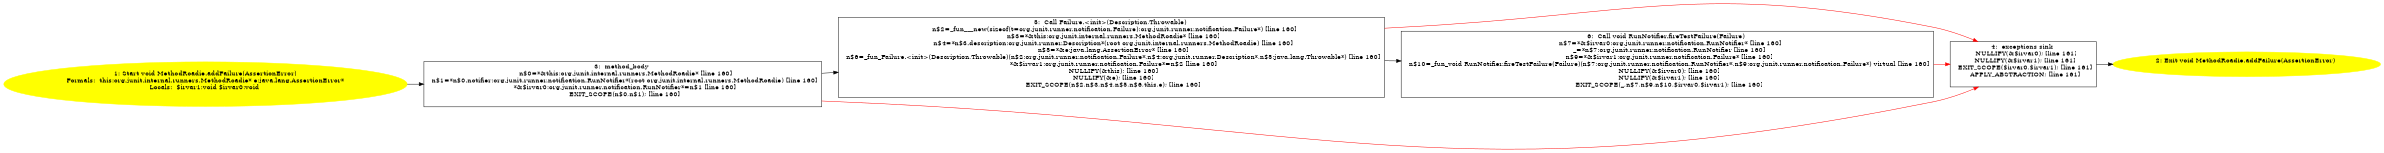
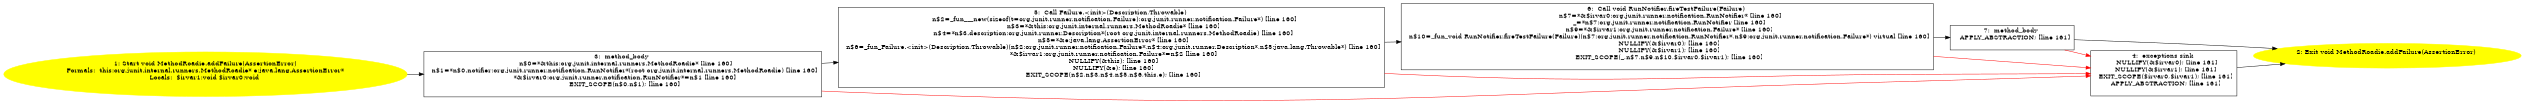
  digraph {
    rankdir=LR
    node [shape=box]
    n1 [color=yellow label="1: Start void MethodRoadie.addFailure(AssertionError)\nFormals:  this:org.junit.internal.runners.MethodRoadie* e:java.lang.AssertionError*\nLocals:  $irvar1:void $irvar0:void \n  " style=filled shape=""]
    n2 [label="3:  method_body \n   n$0=*&this:org.junit.internal.runners.MethodRoadie* [line 160]\n  n$1=*n$0.notifier:org.junit.runner.notification.RunNotifier*(root org.junit.internal.runners.MethodRoadie) [line 160]\n  *&$irvar0:org.junit.runner.notification.RunNotifier*=n$1 [line 160]\n  EXIT_SCOPE(n$0,n$1); [line 160]\n "]
    n3 [label="5:  Call Failure.<init>(Description,Throwable) \n   n$2=_fun___new(sizeof(t=org.junit.runner.notification.Failure):org.junit.runner.notification.Failure*) [line 160]\n  n$3=*&this:org.junit.internal.runners.MethodRoadie* [line 160]\n  n$4=*n$3.description:org.junit.runner.Description*(root org.junit.internal.runners.MethodRoadie) [line 160]\n  n$5=*&e:java.lang.AssertionError* [line 160]\n  n$6=_fun_Failure.<init>(Description,Throwable)(n$2:org.junit.runner.notification.Failure*,n$4:org.junit.runner.Description*,n$5:java.lang.Throwable*) [line 160]\n  *&$irvar1:org.junit.runner.notification.Failure*=n$2 [line 160]\n  NULLIFY(&this); [line 160]\n  NULLIFY(&e); [line 160]\n  EXIT_SCOPE(n$2,n$3,n$4,n$5,n$6,this,e); [line 160]\n "]
    n4 [label="4:  exceptions sink \n   NULLIFY(&$irvar0); [line 161]\n  NULLIFY(&$irvar1); [line 161]\n  EXIT_SCOPE($irvar0,$irvar1); [line 161]\n  APPLY_ABSTRACTION; [line 161]\n "]
    n5 [color=yellow label="2: Exit void MethodRoadie.addFailure(AssertionError) \n  " style=filled shape=""]
    n6 [label="6:  Call void RunNotifier.fireTestFailure(Failure) \n   n$7=*&$irvar0:org.junit.runner.notification.RunNotifier* [line 160]\n  _=*n$7:org.junit.runner.notification.RunNotifier [line 160]\n  n$9=*&$irvar1:org.junit.runner.notification.Failure* [line 160]\n  n$10=_fun_void RunNotifier.fireTestFailure(Failure)(n$7:org.junit.runner.notification.RunNotifier*,n$9:org.junit.runner.notification.Failure*) virtual [line 160]\n  NULLIFY(&$irvar0); [line 160]\n  NULLIFY(&$irvar1); [line 160]\n  EXIT_SCOPE(_,n$7,n$9,n$10,$irvar0,$irvar1); [line 160]\n "]
+   n7 [label="7:  method_body \n   APPLY_ABSTRACTION; [line 161]\n "]
    n1 -> n2
    n2 -> n3
    n2 -> n4 [color=red]
    n3 -> n4 [color=red]
    n3 -> n6
    n4 -> n5
    n6 -> n4 [color=red]
+   n6 -> n7
+   n7 -> n4 [color=red]
+   n7 -> n5
  }
